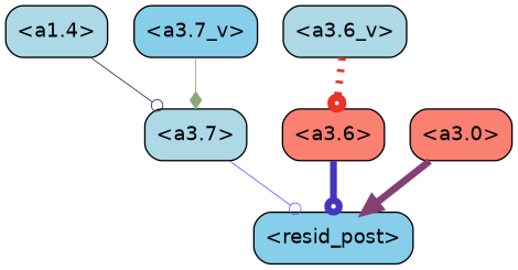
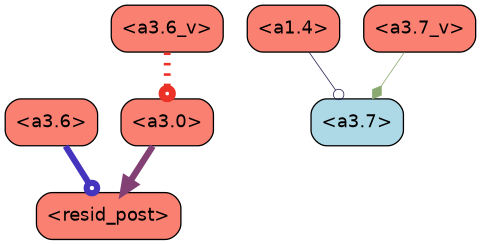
  strict digraph {
    splines=true
    node [color=black fillcolor=lightblue fontname=Helvetica shape=box style="filled, rounded"]
    edge [arrowhead=odot penwidth=0.6 style=bold]
-   "<resid_post>" [fillcolor=skyblue]
+   "<resid_post>" [fillcolor=salmon]
    "<a3.7>"
    "<a3.6>" [fillcolor=salmon]
    "<a3.0>" [fillcolor=salmon]
-   "<a1.4>"
-   "<a3.7_v>" [fillcolor=skyblue]
-   "<a3.6_v>"
-   "<a3.7>" -> "<resid_post>" [color="#585cf8" style=solid]
+   "<a1.4>" [fillcolor=salmon]
+   "<a3.7_v>" [fillcolor=salmon]
+   "<a3.6_v>" [fillcolor=salmon]
    "<a3.6>" -> "<resid_post>" [color="#4434be" penwidth=4.751612067222595]
    "<a3.0>" -> "<resid_post>" [arrowhead=normal color="#834074" penwidth=4.884142994880676]
    "<a1.4>" -> "<a3.7>" [color="#252353"]
    "<a3.7_v>" -> "<a3.7>" [arrowhead=diamond color="#8baa72"]
-   "<a3.6_v>" -> "<a3.6>" [color="#ec3127" penwidth=5.2550448179244995 style=dotted]
+   "<a3.6_v>" -> "<a3.0>" [color="#ec3127" penwidth=5.2550448179244995 style=dotted]
  }
